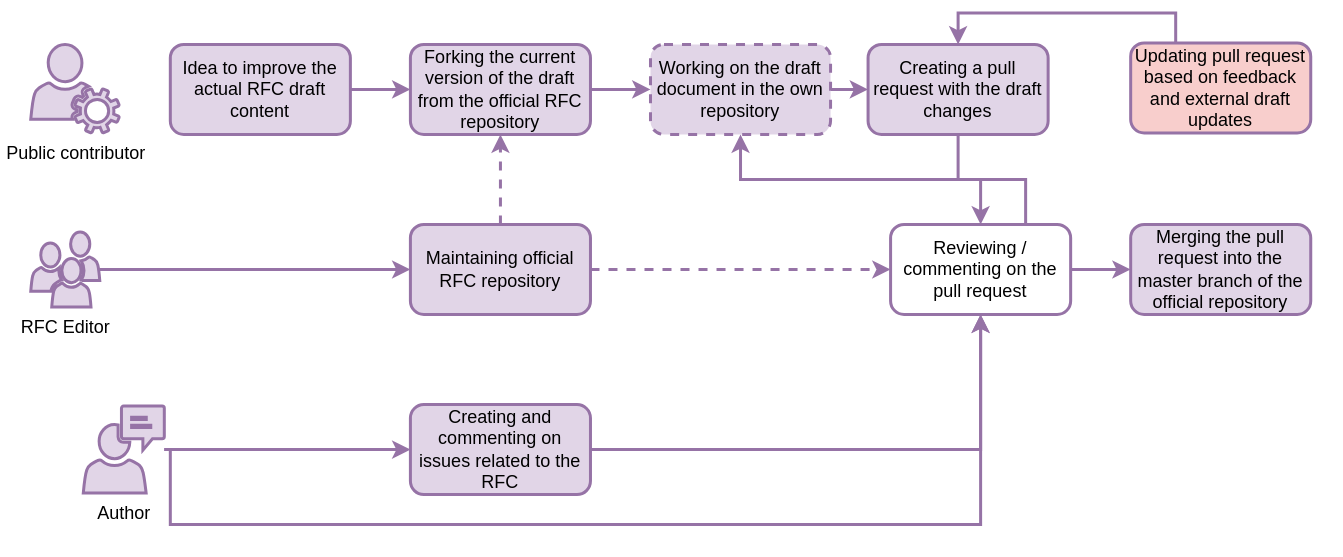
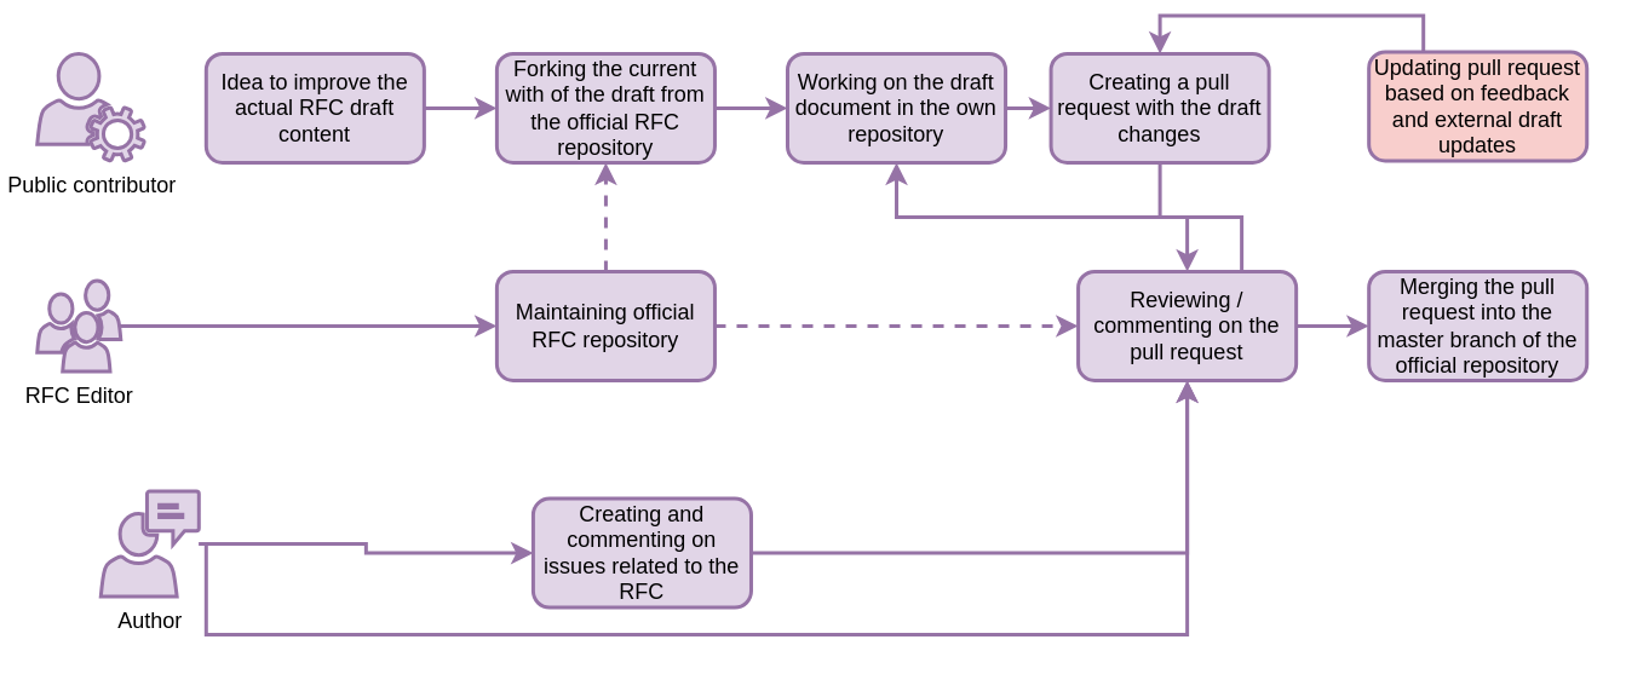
  <mxCell id="0" />
  <mxCell id="1" parent="0" />
  <mxCell id="2" value="Public contributor" style="pointerEvents=1;shadow=0;dashed=0;html=1;strokeColor=#9673a6;fillColor=#e1d5e7;labelPosition=center;verticalLabelPosition=bottom;verticalAlign=top;outlineConnect=0;align=center;shape=mxgraph.office.users.user_services;strokeWidth=2;" parent="1" vertex="1"><mxGeometry x="20" y="21" width="59" height="59" as="geometry" /></mxCell>
  <mxCell id="3" style="edgeStyle=orthogonalEdgeStyle;rounded=0;orthogonalLoop=1;jettySize=auto;html=1;entryX=0;entryY=0.5;entryDx=0;entryDy=0;strokeWidth=2;fillColor=#e1d5e7;strokeColor=#9673a6;" parent="1" source="4" target="6" edge="1"><mxGeometry relative="1" as="geometry" /></mxCell>
  <mxCell id="4" value="Idea to improve the actual RFC draft content" style="rounded=1;whiteSpace=wrap;html=1;fillColor=#e1d5e7;strokeColor=#9673a6;strokeWidth=2;" parent="1" vertex="1"><mxGeometry x="113" y="21" width="120" height="60" as="geometry" /></mxCell>
  <mxCell id="5" style="edgeStyle=orthogonalEdgeStyle;rounded=0;orthogonalLoop=1;jettySize=auto;html=1;strokeWidth=2;fillColor=#e1d5e7;strokeColor=#9673a6;" parent="1" source="6" target="13" edge="1"><mxGeometry relative="1" as="geometry" /></mxCell>
- <mxCell id="6" value="Forking the current version of the draft from the official RFC repository" style="rounded=1;whiteSpace=wrap;html=1;strokeWidth=2;fillColor=#e1d5e7;strokeColor=#9673a6;" parent="1" vertex="1"><mxGeometry x="273" y="21" width="120" height="60" as="geometry" /></mxCell>
+ <mxCell id="6" value="Forking the current with of the draft from the official RFC repository" style="rounded=1;whiteSpace=wrap;html=1;strokeWidth=2;fillColor=#e1d5e7;strokeColor=#9673a6;" parent="1" vertex="1"><mxGeometry x="273" y="21" width="120" height="60" as="geometry" /></mxCell>
  <mxCell id="7" style="edgeStyle=orthogonalEdgeStyle;rounded=0;orthogonalLoop=1;jettySize=auto;html=1;entryX=0.5;entryY=1;entryDx=0;entryDy=0;strokeWidth=2;dashed=1;fillColor=#e1d5e7;strokeColor=#9673a6;" parent="1" source="9" target="6" edge="1"><mxGeometry relative="1" as="geometry" /></mxCell>
  <mxCell id="8" style="edgeStyle=orthogonalEdgeStyle;rounded=0;orthogonalLoop=1;jettySize=auto;html=1;entryX=0;entryY=0.5;entryDx=0;entryDy=0;strokeWidth=2;dashed=1;fillColor=#e1d5e7;strokeColor=#9673a6;" parent="1" source="9" target="18" edge="1"><mxGeometry relative="1" as="geometry" /></mxCell>
  <mxCell id="9" value="Maintaining official RFC repository" style="rounded=1;whiteSpace=wrap;html=1;strokeWidth=2;fillColor=#e1d5e7;strokeColor=#9673a6;" parent="1" vertex="1"><mxGeometry x="273" y="141" width="120" height="60" as="geometry" /></mxCell>
  <mxCell id="10" style="edgeStyle=orthogonalEdgeStyle;rounded=0;orthogonalLoop=1;jettySize=auto;html=1;strokeWidth=2;fillColor=#e1d5e7;strokeColor=#9673a6;" parent="1" source="11" target="9" edge="1"><mxGeometry relative="1" as="geometry" /></mxCell>
  <mxCell id="11" value="RFC Editor" style="pointerEvents=1;shadow=0;dashed=0;html=1;strokeColor=#9673a6;fillColor=#e1d5e7;labelPosition=center;verticalLabelPosition=bottom;verticalAlign=top;outlineConnect=0;align=center;shape=mxgraph.office.users.users;strokeWidth=2;" parent="1" vertex="1"><mxGeometry x="20" y="146" width="46" height="50" as="geometry" /></mxCell>
  <mxCell id="12" style="edgeStyle=orthogonalEdgeStyle;rounded=0;orthogonalLoop=1;jettySize=auto;html=1;entryX=0;entryY=0.5;entryDx=0;entryDy=0;strokeWidth=2;fillColor=#e1d5e7;strokeColor=#9673a6;" parent="1" source="13" target="15" edge="1"><mxGeometry relative="1" as="geometry" /></mxCell>
- <mxCell id="13" value="Working on the draft document in the own repository" style="rounded=1;whiteSpace=wrap;html=1;strokeWidth=2;fillColor=#e1d5e7;strokeColor=#9673a6;dashed=1;" parent="1" vertex="1"><mxGeometry x="433" y="21" width="120" height="60" as="geometry" /></mxCell>
+ <mxCell id="13" value="Working on the draft document in the own repository" style="rounded=1;whiteSpace=wrap;html=1;strokeWidth=2;fillColor=#e1d5e7;strokeColor=#9673a6;" parent="1" vertex="1"><mxGeometry x="433" y="21" width="120" height="60" as="geometry" /></mxCell>
  <mxCell id="14" style="edgeStyle=orthogonalEdgeStyle;rounded=0;orthogonalLoop=1;jettySize=auto;html=1;entryX=0.5;entryY=0;entryDx=0;entryDy=0;strokeWidth=2;fillColor=#e1d5e7;strokeColor=#9673a6;" parent="1" source="15" target="18" edge="1"><mxGeometry relative="1" as="geometry" /></mxCell>
  <mxCell id="15" value="Creating a pull request with the draft changes" style="rounded=1;whiteSpace=wrap;html=1;strokeWidth=2;fillColor=#e1d5e7;strokeColor=#9673a6;" parent="1" vertex="1"><mxGeometry x="578" y="21" width="120" height="60" as="geometry" /></mxCell>
  <mxCell id="16" style="edgeStyle=orthogonalEdgeStyle;rounded=0;orthogonalLoop=1;jettySize=auto;html=1;entryX=0;entryY=0.5;entryDx=0;entryDy=0;strokeWidth=2;fillColor=#e1d5e7;strokeColor=#9673a6;" parent="1" source="18" target="21" edge="1"><mxGeometry relative="1" as="geometry" /></mxCell>
  <mxCell id="17" style="edgeStyle=orthogonalEdgeStyle;rounded=0;orthogonalLoop=1;jettySize=auto;html=1;exitX=0.75;exitY=0;exitDx=0;exitDy=0;strokeWidth=2;fillColor=#e1d5e7;strokeColor=#9673a6;" parent="1" source="18" target="13" edge="1"><mxGeometry relative="1" as="geometry" /></mxCell>
- <mxCell id="18" value="Reviewing / commenting on the pull request" style="rounded=1;whiteSpace=wrap;html=1;strokeWidth=2;fillColor=#ffffff;strokeColor=#9673a6;" parent="1" vertex="1"><mxGeometry x="593" y="141" width="120" height="60" as="geometry" /></mxCell>
+ <mxCell id="18" value="Reviewing / commenting on the pull request" style="rounded=1;whiteSpace=wrap;html=1;strokeWidth=2;fillColor=#e1d5e7;strokeColor=#9673a6;" parent="1" vertex="1"><mxGeometry x="593" y="141" width="120" height="60" as="geometry" /></mxCell>
  <mxCell id="19" style="edgeStyle=orthogonalEdgeStyle;rounded=0;orthogonalLoop=1;jettySize=auto;html=1;exitX=0.25;exitY=0;exitDx=0;exitDy=0;entryX=0.5;entryY=0;entryDx=0;entryDy=0;strokeWidth=2;fillColor=#e1d5e7;strokeColor=#9673a6;" parent="1" source="20" target="15" edge="1"><mxGeometry relative="1" as="geometry" /></mxCell>
  <mxCell id="20" value="Updating pull request based on feedback and external draft updates" style="rounded=1;whiteSpace=wrap;html=1;strokeWidth=2;fillColor=#f8cecc;strokeColor=#9673a6;" parent="1" vertex="1"><mxGeometry x="753" y="20" width="120" height="60" as="geometry" /></mxCell>
  <mxCell id="21" value="Merging the pull request into the master branch of the official repository" style="rounded=1;whiteSpace=wrap;html=1;strokeWidth=2;fillColor=#e1d5e7;strokeColor=#9673a6;" parent="1" vertex="1"><mxGeometry x="753" y="141" width="120" height="60" as="geometry" /></mxCell>
  <mxCell id="22" style="edgeStyle=orthogonalEdgeStyle;rounded=0;orthogonalLoop=1;jettySize=auto;html=1;entryX=0;entryY=0.5;entryDx=0;entryDy=0;strokeWidth=2;fillColor=#e1d5e7;strokeColor=#9673a6;" parent="1" source="24" target="26" edge="1"><mxGeometry relative="1" as="geometry" /></mxCell>
  <mxCell id="23" style="edgeStyle=orthogonalEdgeStyle;rounded=0;orthogonalLoop=1;jettySize=auto;html=1;entryX=0.5;entryY=1;entryDx=0;entryDy=0;strokeWidth=2;fillColor=#e1d5e7;strokeColor=#9673a6;" parent="1" source="24" target="18" edge="1"><mxGeometry relative="1" as="geometry"><Array as="points"><mxPoint x="113" y="291" /><mxPoint x="113" y="341" /><mxPoint x="653" y="341" /></Array></mxGeometry></mxCell>
  <mxCell id="24" value="Author" style="pointerEvents=1;shadow=0;dashed=0;html=1;strokeColor=#9673a6;fillColor=#e1d5e7;labelPosition=center;verticalLabelPosition=bottom;verticalAlign=top;outlineConnect=0;align=center;shape=mxgraph.office.users.communications;strokeWidth=2;" parent="1" vertex="1"><mxGeometry x="55" y="262" width="54" height="58" as="geometry" /></mxCell>
  <mxCell id="25" style="edgeStyle=orthogonalEdgeStyle;rounded=0;orthogonalLoop=1;jettySize=auto;html=1;strokeWidth=2;fillColor=#e1d5e7;strokeColor=#9673a6;" parent="1" source="26" target="18" edge="1"><mxGeometry relative="1" as="geometry" /></mxCell>
- <mxCell id="26" value="Creating and commenting on issues related to the RFC" style="rounded=1;whiteSpace=wrap;html=1;strokeWidth=2;fillColor=#e1d5e7;strokeColor=#9673a6;" parent="1" vertex="1"><mxGeometry x="273" y="261" width="120" height="60" as="geometry" /></mxCell>
+ <mxCell id="26" value="Creating and commenting on issues related to the RFC" style="rounded=1;whiteSpace=wrap;html=1;strokeWidth=2;fillColor=#e1d5e7;strokeColor=#9673a6;" parent="1" vertex="1"><mxGeometry x="293" y="266" width="120" height="60" as="geometry" /></mxCell>
